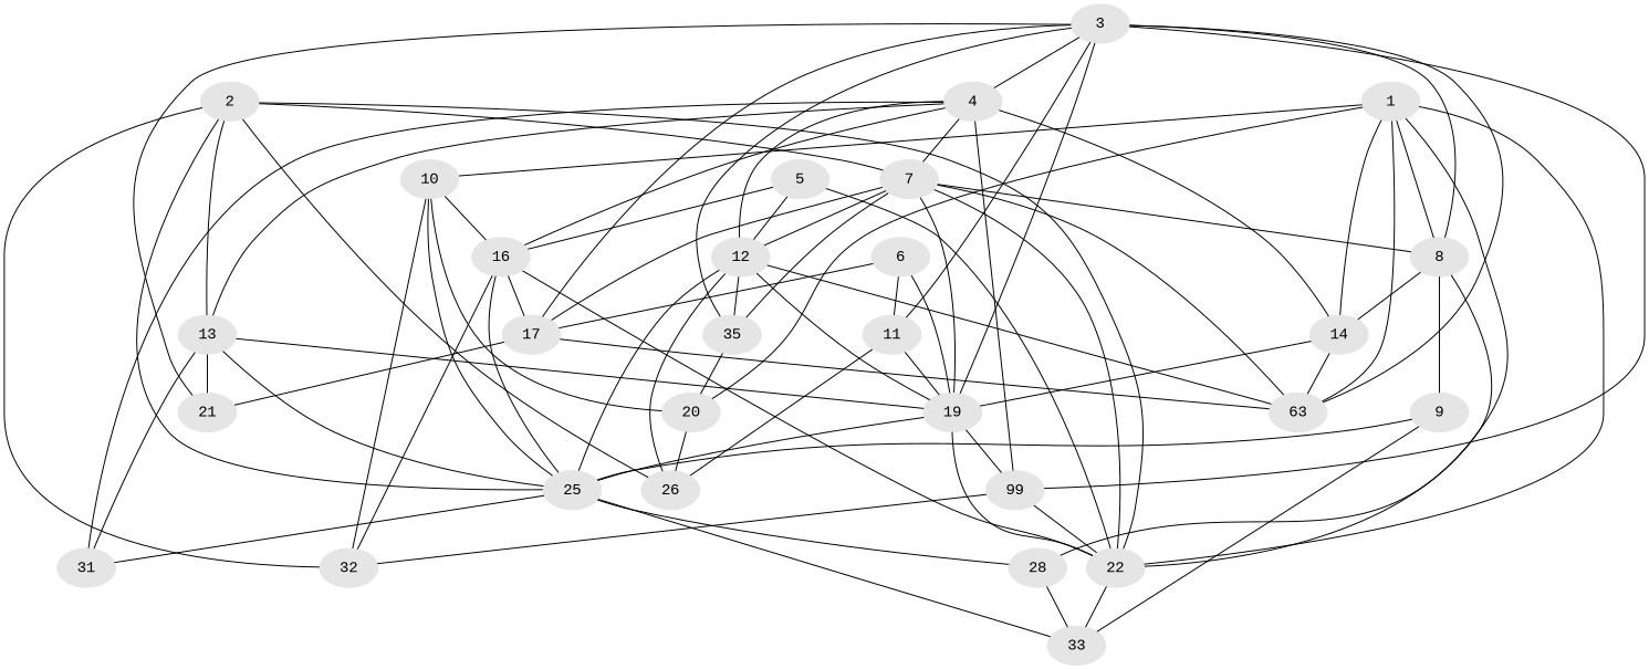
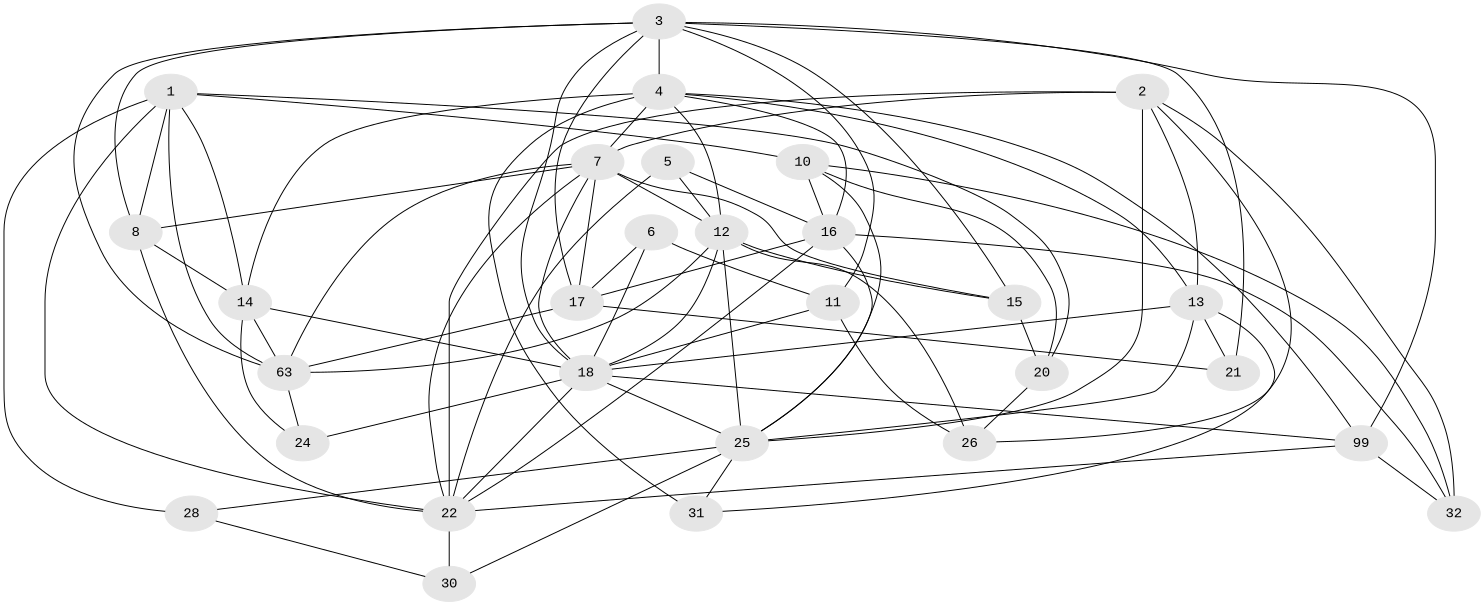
  graph {
    fontname="Liberation Mono"
    node [color=gray90 fontname="Liberation Mono" style=filled]
    edge [fontname="Liberation Mono" weight=1.0]
    1
    8
    10
    14
    20
    22
    n7 [label=63]
    28
-   9
    25
    32
    16
-   18 [label=19]
+   18
+   24
    26
-   30 [label=33]
+   30
    2
    7
    13
-   15 [label=35]
+   15
    17
    12
    21
    31
    3
    4
    11
    n28 [label=99]
    5
    6
    1 -- 8
    1 -- 10
    1 -- 14
    1 -- 20
    1 -- 22
    1 -- n7
    1 -- 28 [weight=2.0]
    8 -- 14
    8 -- 22
-   8 -- 9 [weight=2.0]
    10 -- 20
    10 -- 25
    10 -- 32
    10 -- 16 [weight=2.0]
    14 -- n7
    14 -- 18
+   14 -- 24
    20 -- 26
    22 -- 30
+   n7 -- 24
    28 -- 30
-   9 -- 25
-   9 -- 30
    25 -- 28
    25 -- 30
    25 -- 31
    16 -- 22
    16 -- 25
    16 -- 32
    16 -- 17
    18 -- 22
    18 -- 25
+   18 -- 24 [weight=2.0]
    18 -- n28
    2 -- 22
    2 -- 25 [weight=2.0]
    2 -- 32
    2 -- 26
    2 -- 7 [weight=2.0]
    2 -- 13
    7 -- 8
    7 -- 22 [weight=2.0]
    7 -- n7
    7 -- 18
    7 -- 15
    7 -- 17 [weight=2.0]
    7 -- 12
    13 -- 25
    13 -- 18
    13 -- 21
    13 -- 31
    15 -- 20
    17 -- n7
    17 -- 21 [weight=2.0]
    12 -- n7 [weight=2.0]
    12 -- 25 [weight=2.0]
    12 -- 18
    12 -- 26
    12 -- 15
    3 -- 8 [weight=2.0]
    3 -- n7
    3 -- 18
    3 -- 15
    3 -- 17
    3 -- 21
    3 -- 4 [weight=3.0]
    3 -- 11
    3 -- n28
    4 -- 14
    4 -- 16
    4 -- 7
    4 -- 13
    4 -- 12
    4 -- 31 [weight=2.0]
    4 -- n28 [weight=2.0]
    11 -- 18
    11 -- 26
    n28 -- 22
    n28 -- 32
    5 -- 22
    5 -- 16
    5 -- 12
    6 -- 18
    6 -- 17
    6 -- 11
  }
